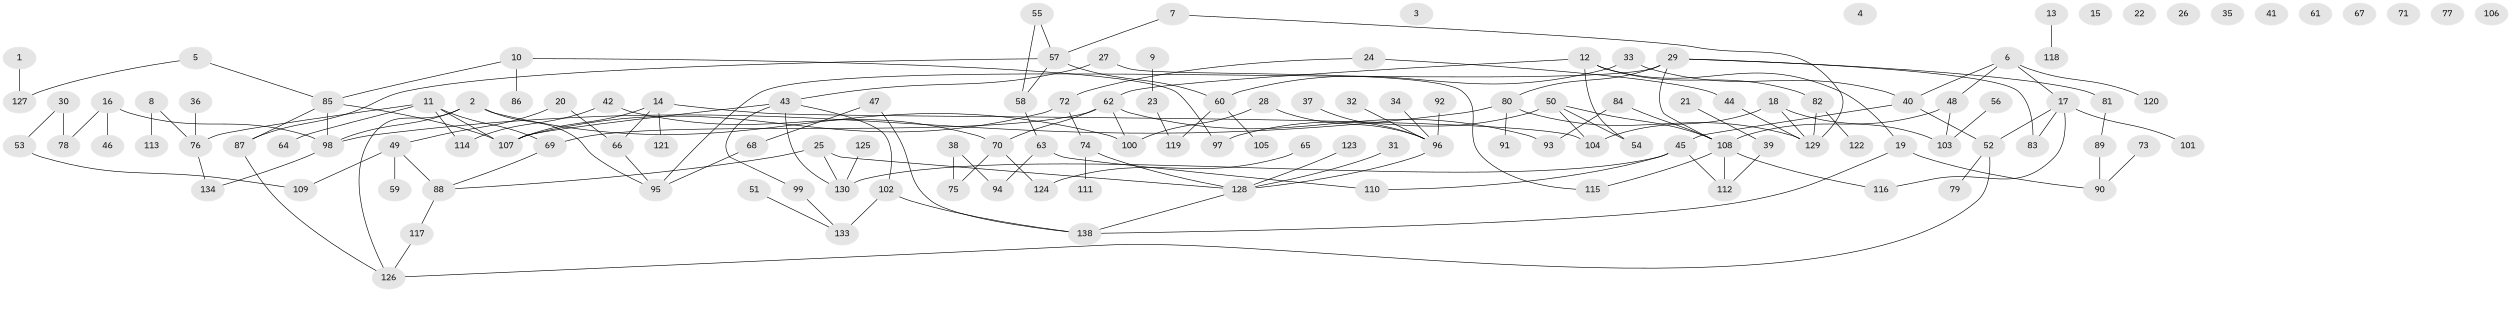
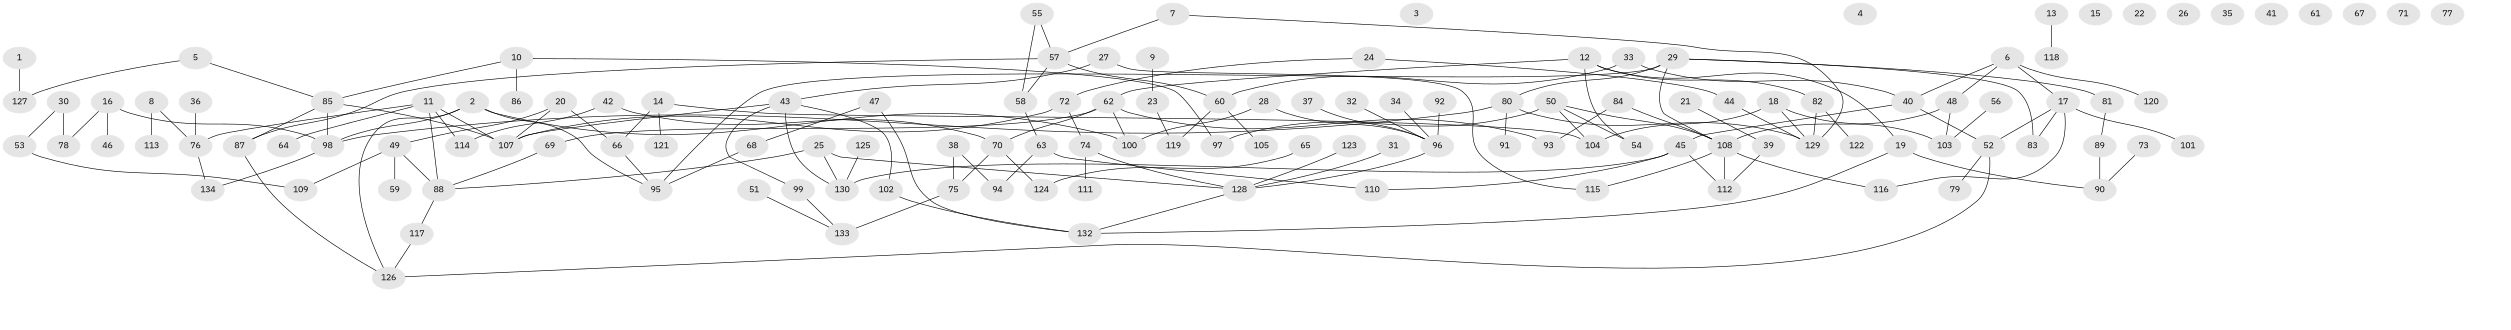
  graph {
    fontname="IBM Plex Sans"
    node [color=gray90 fontname="IBM Plex Sans" style=filled]
    edge [fontname="IBM Plex Sans"]
    1
    127
    2
    95
    98
    100
    126
    n8 [label=134]
    3
    4
    5
    85
    107
    87
    6
    17
    40
    48
    120
    52
    83
    101
    116
    45
    103
    108
    7
    57
    129
    60
    58
    8
    76
    113
    9
    23
    119
    10
    86
    97
    11
    64
    88
    114
    117
    12
    19
    54
    62
    82
    90
-   132 [label=138]
+   132
    70
    69
    93
    122
    13
    118
    14
    66
    104
    121
    15
    16
    46
    78
    79
    18
    20
    49
    59
    109
    21
    39
    112
    22
    24
    44
    72
    74
    25
    128
    130
    26
    27
    43
    115
    99
    102
    28
    96
    29
    80
    81
    91
    89
    30
    53
    31
    32
    33
    105
    34
    35
    36
    37
    38
    75
    94
    133
    110
    41
    42
    124
    47
    68
    50
    51
    55
    63
    56
    61
    65
    67
    71
    111
    73
    77
    84
    92
-   106
    123
    125
    1 -- 127
    2 -- 95
    2 -- 98
    2 -- 100
    2 -- 126
    98 -- n8
    5 -- 127
    5 -- 85
    85 -- 98
    85 -- 107
    85 -- 87
    87 -- 126
    6 -- 17
    6 -- 40
    6 -- 48
    6 -- 120
    17 -- 52
    17 -- 83
    17 -- 101
    17 -- 116
    40 -- 52
    40 -- 45
    48 -- 103
    48 -- 108
    52 -- 126
    52 -- 79
    45 -- 112
    45 -- 130
    45 -- 110
    108 -- 116
    108 -- 112
    108 -- 115
    7 -- 57
    7 -- 129
    57 -- 87
    57 -- 60
    57 -- 58
    60 -- 119
    60 -- 105
    58 -- 63
    8 -- 76
    8 -- 113
    76 -- n8
    9 -- 23
    23 -- 119
    10 -- 85
    10 -- 86
    10 -- 97
    11 -- 107
    11 -- 76
    11 -- 64
-   11 -- 69
+   11 -- 88
    11 -- 114
    88 -- 117
    117 -- 126
    12 -- 19
    12 -- 54
    12 -- 62
    12 -- 82
    19 -- 90
    19 -- 132
    62 -- 100
    62 -- 70
    62 -- 69
    62 -- 93
    82 -- 129
    82 -- 122
    70 -- 75
    70 -- 124
    69 -- 88
    13 -- 118
    14 -- 66
    14 -- 104
    14 -- 121
    66 -- 95
    16 -- 98
    16 -- 46
    16 -- 78
    18 -- 103
    18 -- 129
    18 -- 104
-   14 -- 107
+   20 -- 107
    20 -- 66
    20 -- 49
    49 -- 88
    49 -- 59
    49 -- 109
    21 -- 39
    39 -- 112
    24 -- 44
    24 -- 72
    44 -- 129
    72 -- 107
    72 -- 74
    74 -- 128
    74 -- 111
    25 -- 88
    25 -- 128
    25 -- 130
    128 -- 132
    27 -- 43
    27 -- 115
    43 -- 107
    43 -- 130
    43 -- 99
    43 -- 102
    99 -- 133
    102 -- 132
    28 -- 100
    28 -- 96
    96 -- 128
    29 -- 95
    29 -- 83
    29 -- 108
    29 -- 80
    29 -- 81
    80 -- 98
    80 -- 129
    80 -- 91
    81 -- 89
    89 -- 90
    30 -- 78
    30 -- 53
    53 -- 109
    31 -- 128
    32 -- 96
    33 -- 40
    33 -- 60
    34 -- 96
    36 -- 76
    37 -- 96
    38 -- 75
    38 -- 94
-   102 -- 133
+   75 -- 133
    42 -- 114
    42 -- 70
    47 -- 132
    47 -- 68
    68 -- 95
    50 -- 108
    50 -- 97
    50 -- 54
    50 -- 104
    51 -- 133
    55 -- 57
    55 -- 58
    63 -- 94
    63 -- 110
    56 -- 103
    65 -- 124
    73 -- 90
    84 -- 108
    84 -- 93
    92 -- 96
    123 -- 128
    125 -- 130
  }
